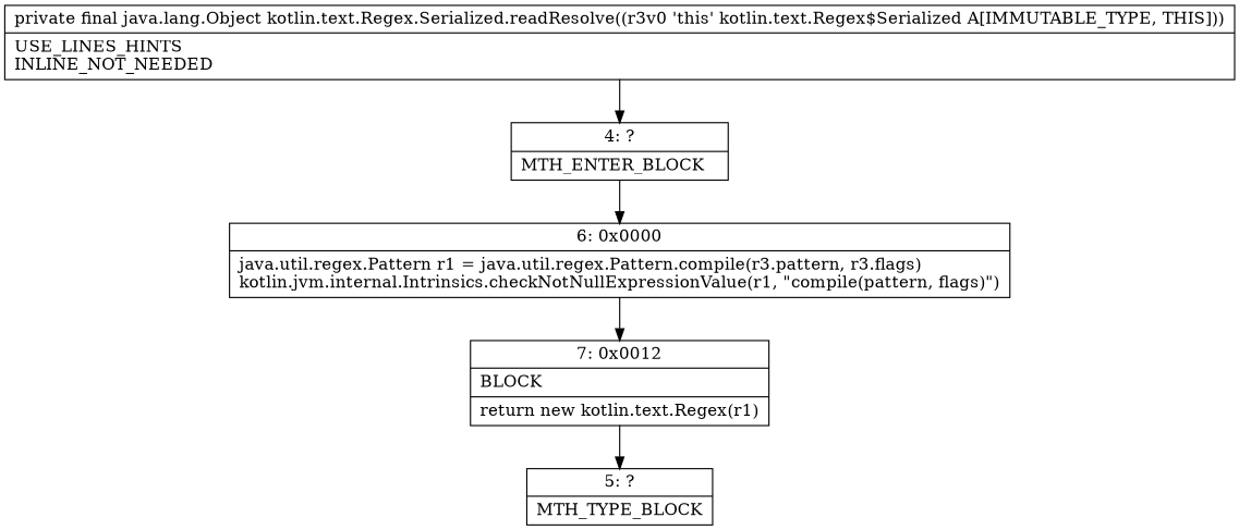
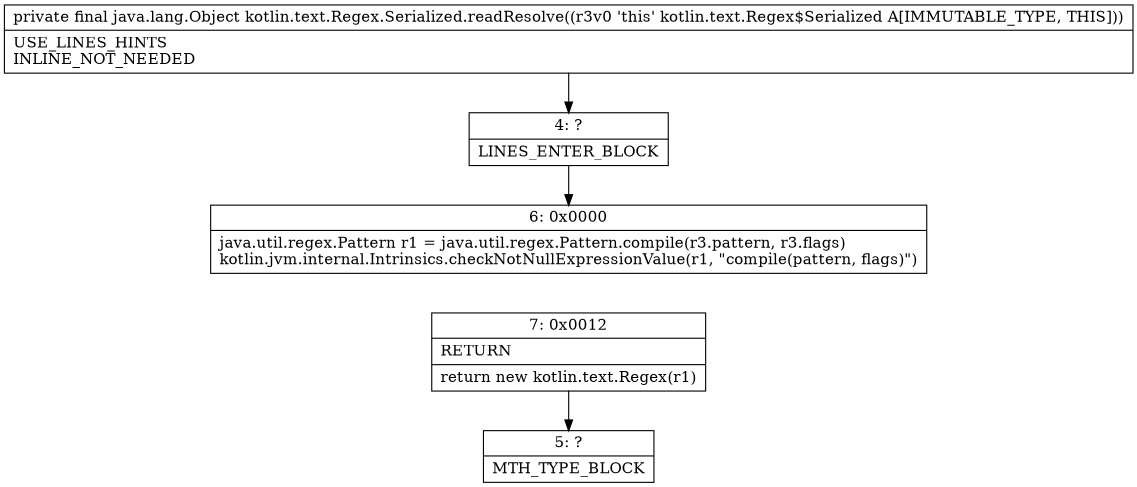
  digraph {
    node [shape=record]
-   n1 [label="{4\:\ ?|MTH_ENTER_BLOCK\l}"]
+   n1 [label="{4\:\ ?|LINES_ENTER_BLOCK\l}"]
    n2 [label="{6\:\ 0x0000|java.util.regex.Pattern r1 = java.util.regex.Pattern.compile(r3.pattern, r3.flags)\lkotlin.jvm.internal.Intrinsics.checkNotNullExpressionValue(r1, \"compile(pattern, flags)\")\l}"]
-   n3 [label="{7\:\ 0x0012|BLOCK\l|return new kotlin.text.Regex(r1)\l}"]
+   n3 [label="{7\:\ 0x0012|RETURN\l|return new kotlin.text.Regex(r1)\l}"]
    n4 [label="{5\:\ ?|MTH_TYPE_BLOCK\l}"]
    n5 [label="{private final java.lang.Object kotlin.text.Regex.Serialized.readResolve((r3v0 'this' kotlin.text.Regex$Serialized A[IMMUTABLE_TYPE, THIS]))  | USE_LINES_HINTS\lINLINE_NOT_NEEDED\l}"]
    n1 -> n2
-   n2 -> n3
    n3 -> n4
    n5 -> n1
  }
